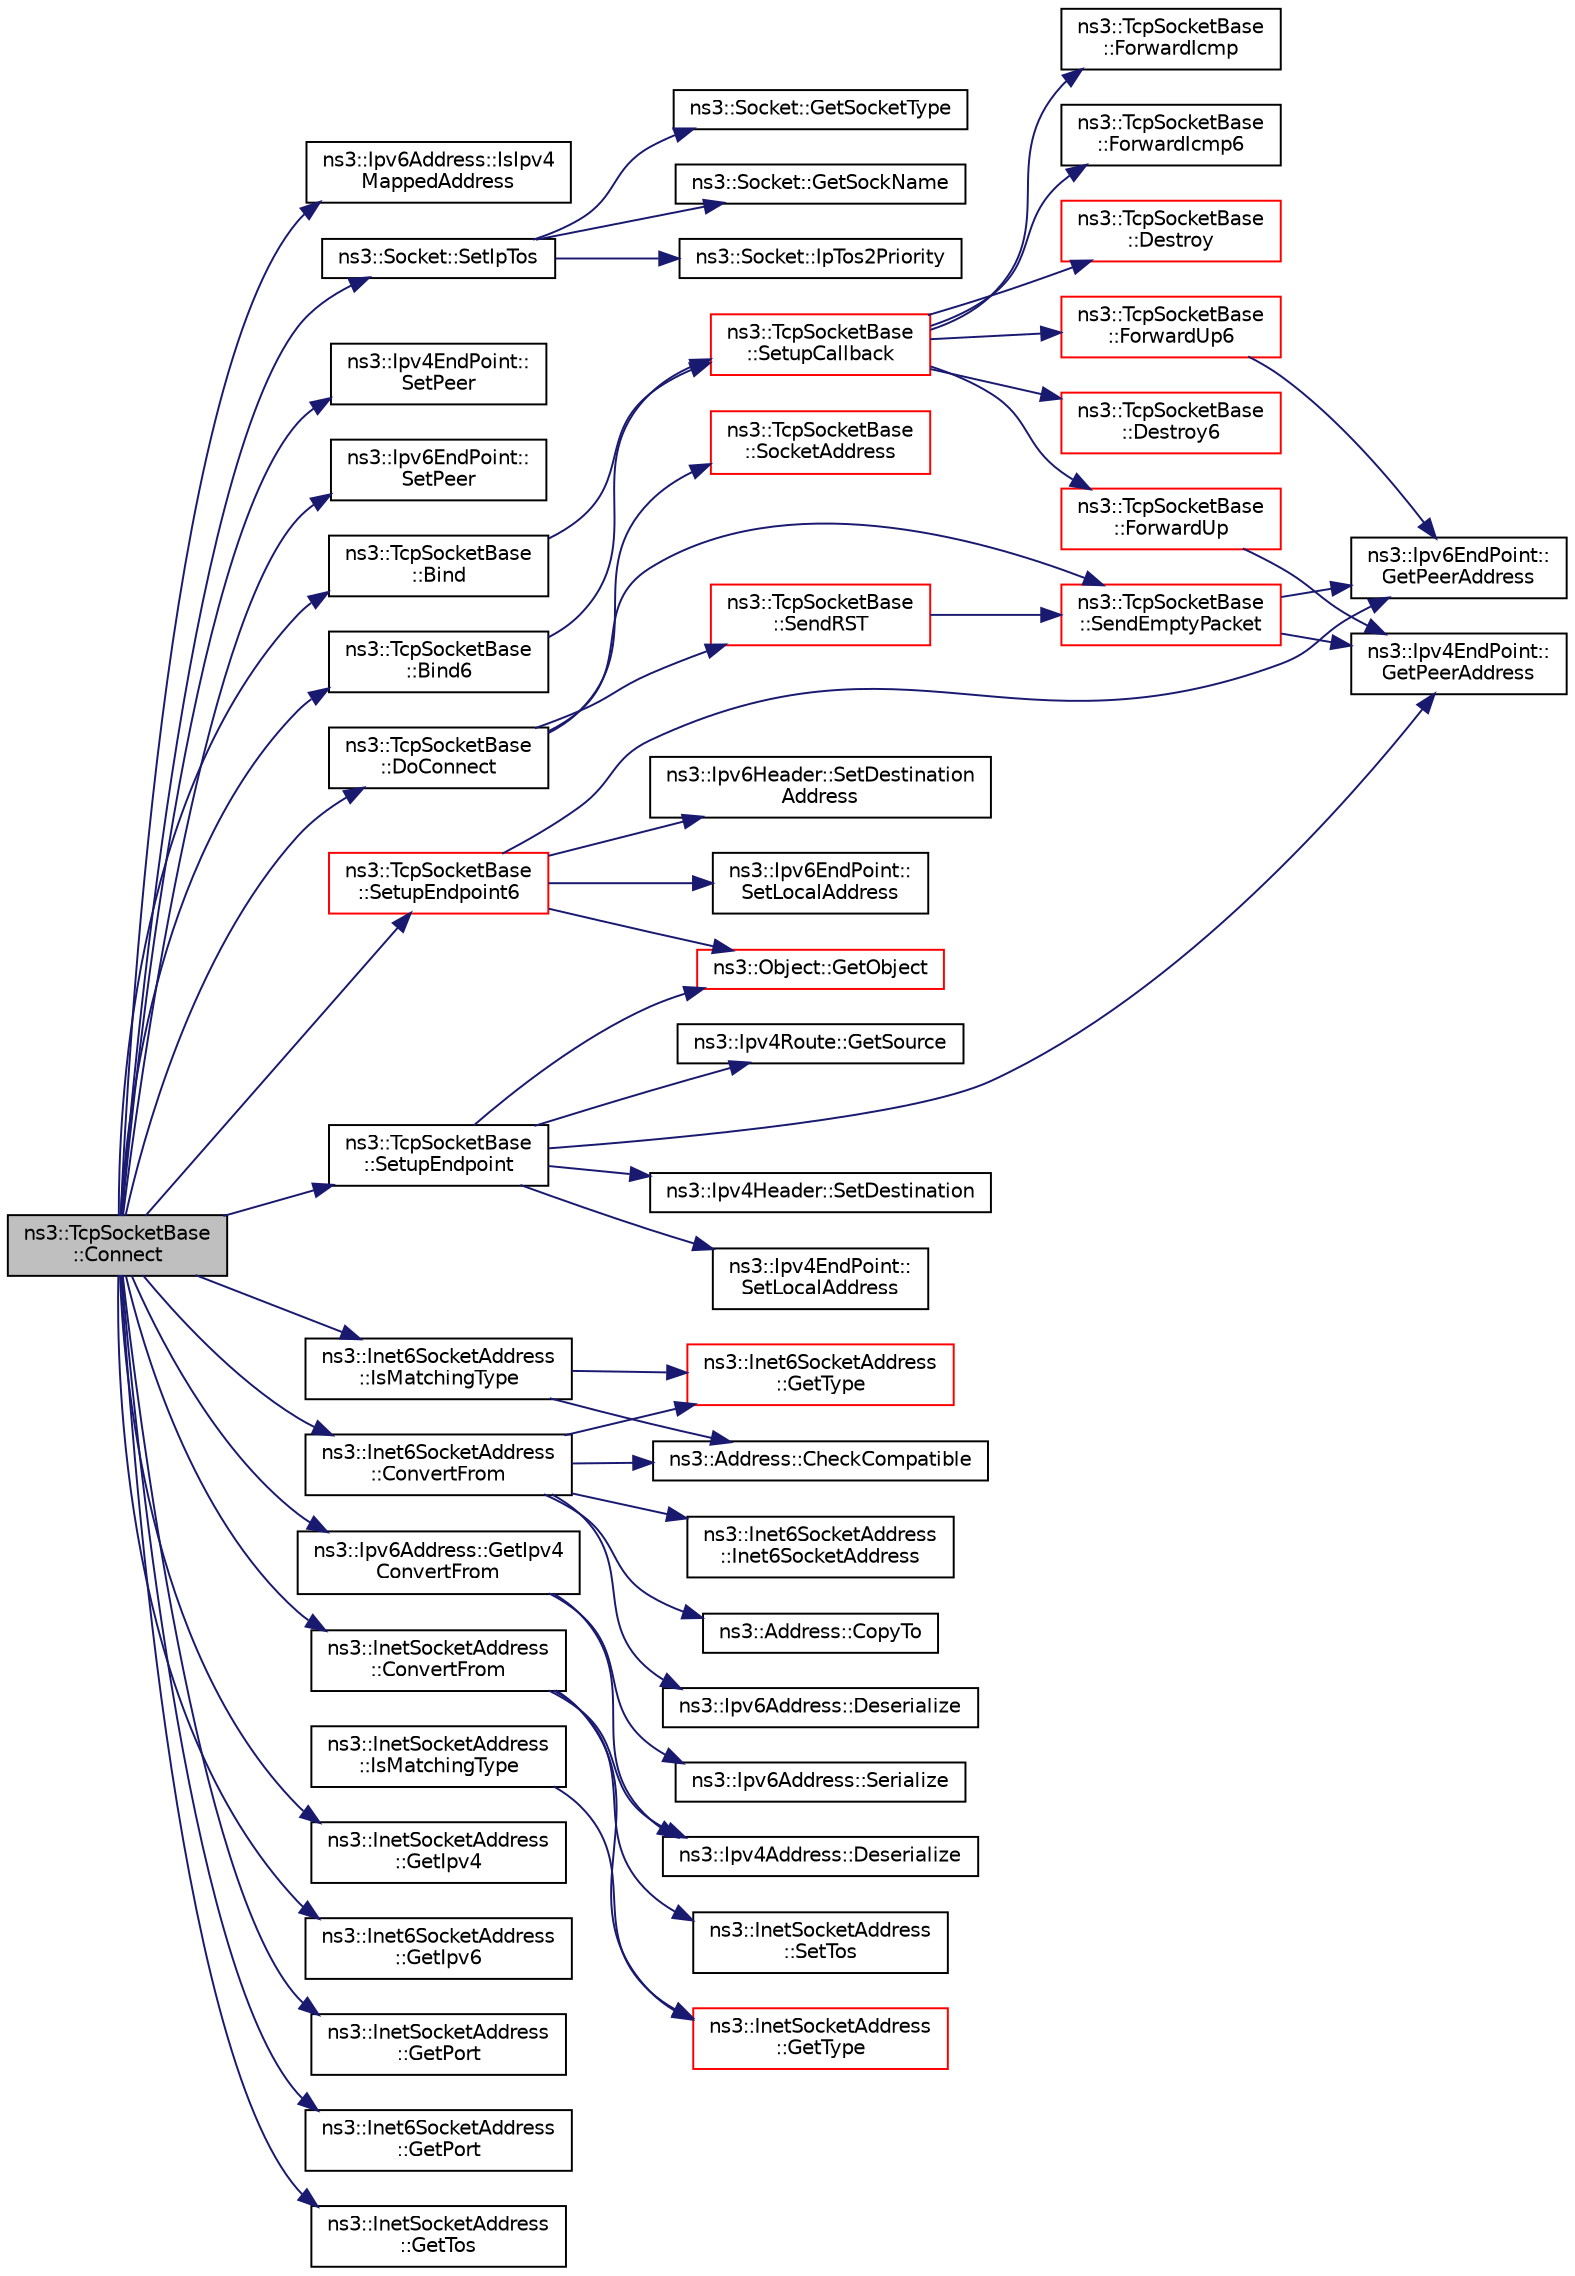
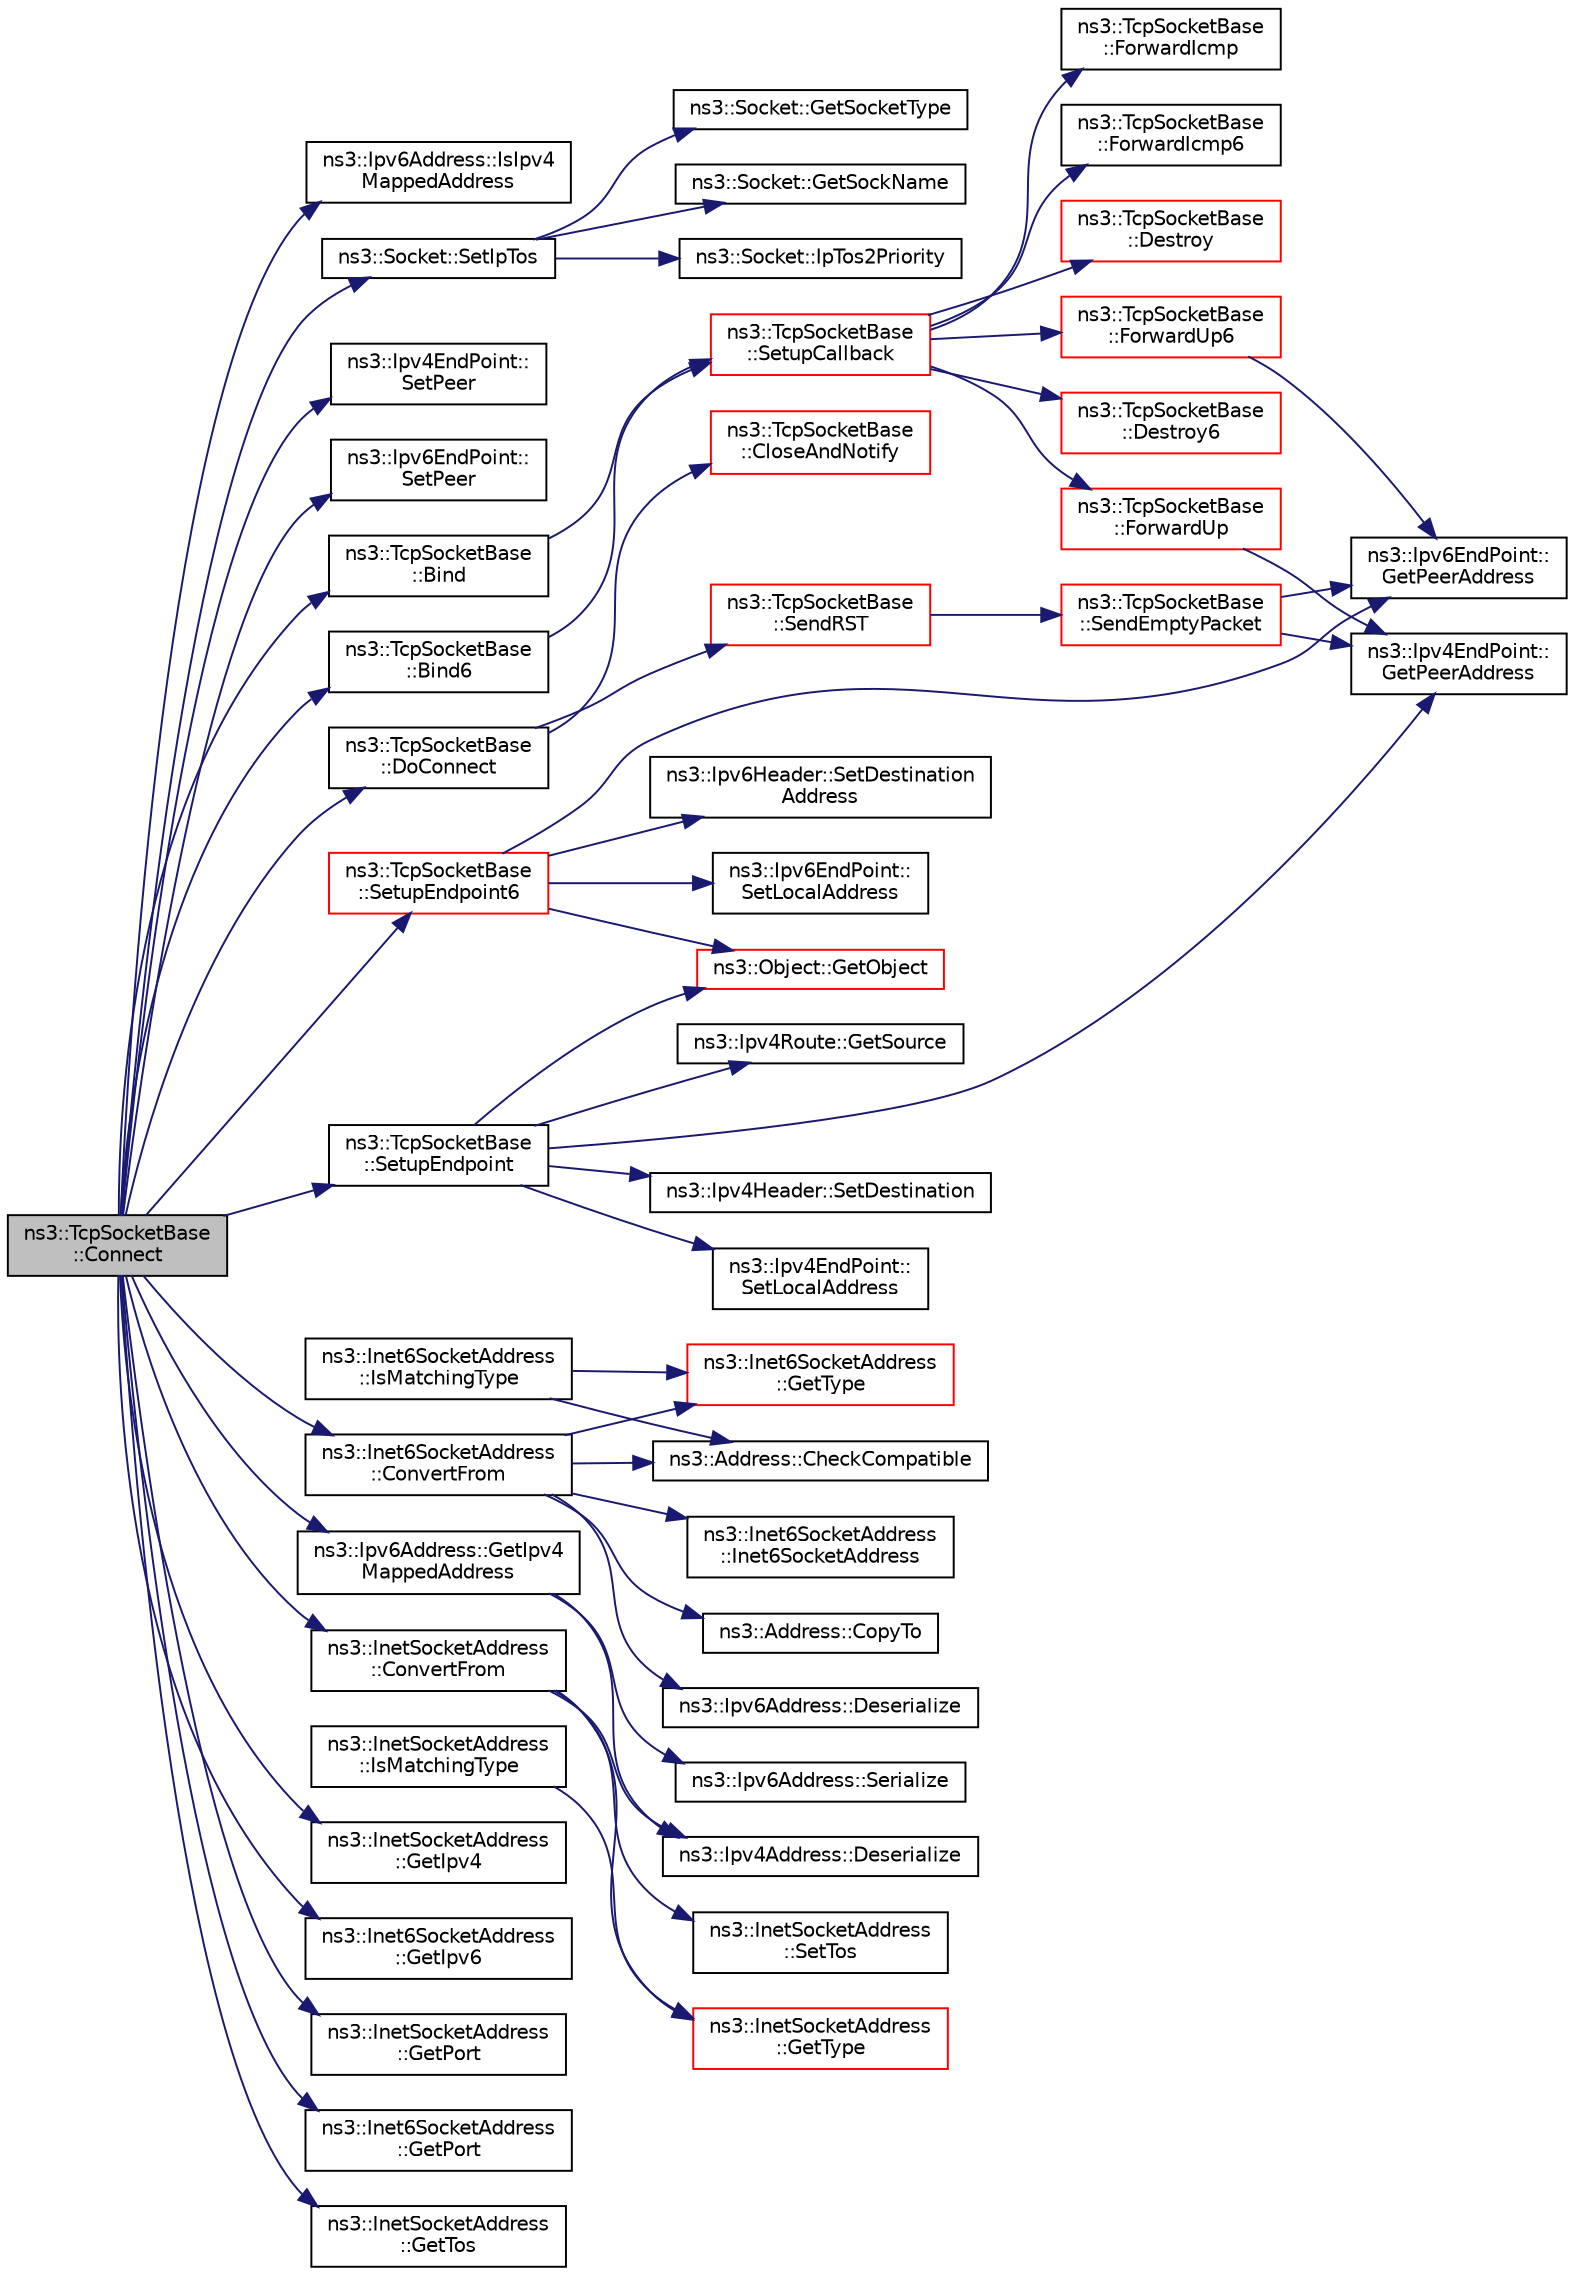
  digraph {
    rankdir=LR
    node [color=black fillcolor=white fontname=Helvetica fontsize=10 shape=record style=filled]
    edge [color=midnightblue fontname=Helvetica fontsize=10 labelfontname=Helvetica labelfontsize=10 style=solid]
    n1 [fillcolor=grey75 fontcolor=black height=0.2 label="ns3::TcpSocketBase\l::Connect" width=0.4]
    n2 [height=0.2 label="ns3::TcpSocketBase\l::Bind" width=0.4]
    n3 [height=0.2 label="ns3::TcpSocketBase\l::Bind6" width=0.4]
    n4 [height=0.2 label="ns3::Inet6SocketAddress\l::ConvertFrom" width=0.4]
    n5 [height=0.2 label="ns3::InetSocketAddress\l::ConvertFrom" width=0.4]
    n6 [height=0.2 label="ns3::TcpSocketBase\l::DoConnect" width=0.4]
    n7 [height=0.2 label="ns3::InetSocketAddress\l::GetIpv4" width=0.4]
-   n8 [height=0.2 label="ns3::Ipv6Address::GetIpv4\lConvertFrom" width=0.4]
+   n8 [height=0.2 label="ns3::Ipv6Address::GetIpv4\lMappedAddress" width=0.4]
    n9 [height=0.2 label="ns3::Inet6SocketAddress\l::GetIpv6" width=0.4]
    n10 [height=0.2 label="ns3::InetSocketAddress\l::GetPort" width=0.4]
    n11 [height=0.2 label="ns3::Inet6SocketAddress\l::GetPort" width=0.4]
    n12 [height=0.2 label="ns3::InetSocketAddress\l::GetTos" width=0.4]
    n13 [height=0.2 label="ns3::Ipv6Address::IsIpv4\lMappedAddress" width=0.4]
    n14 [height=0.2 label="ns3::Inet6SocketAddress\l::IsMatchingType" width=0.4]
    n15 [height=0.2 label="ns3::Socket::SetIpTos" width=0.4]
    n16 [height=0.2 label="ns3::Ipv4EndPoint::\lSetPeer" width=0.4]
    n17 [height=0.2 label="ns3::Ipv6EndPoint::\lSetPeer" width=0.4]
    n18 [height=0.2 label="ns3::TcpSocketBase\l::SetupEndpoint" width=0.4]
    n19 [color=red height=0.2 label="ns3::TcpSocketBase\l::SetupEndpoint6" width=0.4]
    n20 [color=red height=0.2 label="ns3::TcpSocketBase\l::SetupCallback" width=0.4]
    n21 [height=0.2 label="ns3::Inet6SocketAddress\l::Inet6SocketAddress" width=0.4]
    n22 [height=0.2 label="ns3::Address::CheckCompatible" width=0.4]
    n23 [height=0.2 label="ns3::Address::CopyTo" width=0.4]
    n24 [height=0.2 label="ns3::Ipv6Address::Deserialize" width=0.4]
    n25 [color=red height=0.2 label="ns3::Inet6SocketAddress\l::GetType" width=0.4]
    n26 [height=0.2 label="ns3::Ipv4Address::Deserialize" width=0.4]
    n27 [color=red height=0.2 label="ns3::InetSocketAddress\l::GetType" width=0.4]
    n28 [height=0.2 label="ns3::InetSocketAddress\l::SetTos" width=0.4]
-   n29 [color=red height=0.2 label="ns3::TcpSocketBase\l::SocketAddress" width=0.4]
+   n29 [color=red height=0.2 label="ns3::TcpSocketBase\l::CloseAndNotify" width=0.4]
    n30 [color=red height=0.2 label="ns3::TcpSocketBase\l::SendEmptyPacket" width=0.4]
    n31 [color=red height=0.2 label="ns3::TcpSocketBase\l::SendRST" width=0.4]
    n32 [height=0.2 label="ns3::Ipv6Address::Serialize" width=0.4]
    n33 [height=0.2 label="ns3::InetSocketAddress\l::IsMatchingType" width=0.4]
    n34 [height=0.2 label="ns3::Socket::GetSocketType" width=0.4]
    n35 [height=0.2 label="ns3::Socket::GetSockName" width=0.4]
    n36 [height=0.2 label="ns3::Socket::IpTos2Priority" width=0.4]
    n37 [height=0.2 label="ns3::Ipv4EndPoint::\lGetPeerAddress" width=0.4]
    n38 [color=red height=0.2 label="ns3::Object::GetObject" width=0.4]
    n39 [height=0.2 label="ns3::Ipv4Route::GetSource" width=0.4]
    n40 [height=0.2 label="ns3::Ipv4Header::SetDestination" width=0.4]
    n41 [height=0.2 label="ns3::Ipv4EndPoint::\lSetLocalAddress" width=0.4]
    n42 [height=0.2 label="ns3::Ipv6EndPoint::\lGetPeerAddress" width=0.4]
    n43 [height=0.2 label="ns3::Ipv6Header::SetDestination\lAddress" width=0.4]
    n44 [height=0.2 label="ns3::Ipv6EndPoint::\lSetLocalAddress" width=0.4]
    n45 [color=red height=0.2 label="ns3::TcpSocketBase\l::Destroy" width=0.4]
    n46 [color=red height=0.2 label="ns3::TcpSocketBase\l::Destroy6" width=0.4]
    n47 [height=0.2 label="ns3::TcpSocketBase\l::ForwardIcmp" width=0.4]
    n48 [height=0.2 label="ns3::TcpSocketBase\l::ForwardIcmp6" width=0.4]
    n49 [color=red height=0.2 label="ns3::TcpSocketBase\l::ForwardUp" width=0.4]
    n50 [color=red height=0.2 label="ns3::TcpSocketBase\l::ForwardUp6" width=0.4]
    n1 -> n2
    n1 -> n3
    n1 -> n4
    n1 -> n5
    n1 -> n6
    n1 -> n7
    n1 -> n8
    n1 -> n9
    n1 -> n10
    n1 -> n11
    n1 -> n12
    n1 -> n13
-   n1 -> n14
    n1 -> n15
    n1 -> n16
    n1 -> n17
    n1 -> n18
    n1 -> n19
    n2 -> n20
    n3 -> n20
    n4 -> n21
    n4 -> n22
    n4 -> n23
    n4 -> n24
    n4 -> n25
    n5 -> n26
    n5 -> n27
    n5 -> n28
    n6 -> n29
-   n6 -> n30
    n6 -> n31
    n8 -> n26
    n8 -> n32
    n14 -> n22
    n14 -> n25
    n15 -> n34
    n15 -> n35
    n15 -> n36
    n18 -> n37
    n18 -> n38
    n18 -> n39
    n18 -> n40
    n18 -> n41
    n19 -> n38
    n19 -> n42
    n19 -> n43
    n19 -> n44
    n20 -> n45
    n20 -> n46
    n20 -> n47
    n20 -> n48
    n20 -> n49
    n20 -> n50
    n30 -> n37
    n30 -> n42
    n31 -> n30
    n33 -> n27
    n49 -> n37
    n50 -> n42
  }
